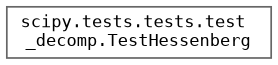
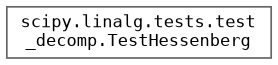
  digraph {
    rankdir=TB
    fontname="DejaVu Sans Mono"
-   n1 [color=grey40 fillcolor=white fontname="DejaVu Sans Mono" fontsize=10 height=0.2 label="scipy.tests.tests.test\l_decomp.TestHessenberg" shape=box style=filled width=0.4]
+   n1 [color=grey40 fillcolor=white fontname="DejaVu Sans Mono" fontsize=10 height=0.2 label="scipy.linalg.tests.test\l_decomp.TestHessenberg" shape=box style=filled width=0.4]
  }
